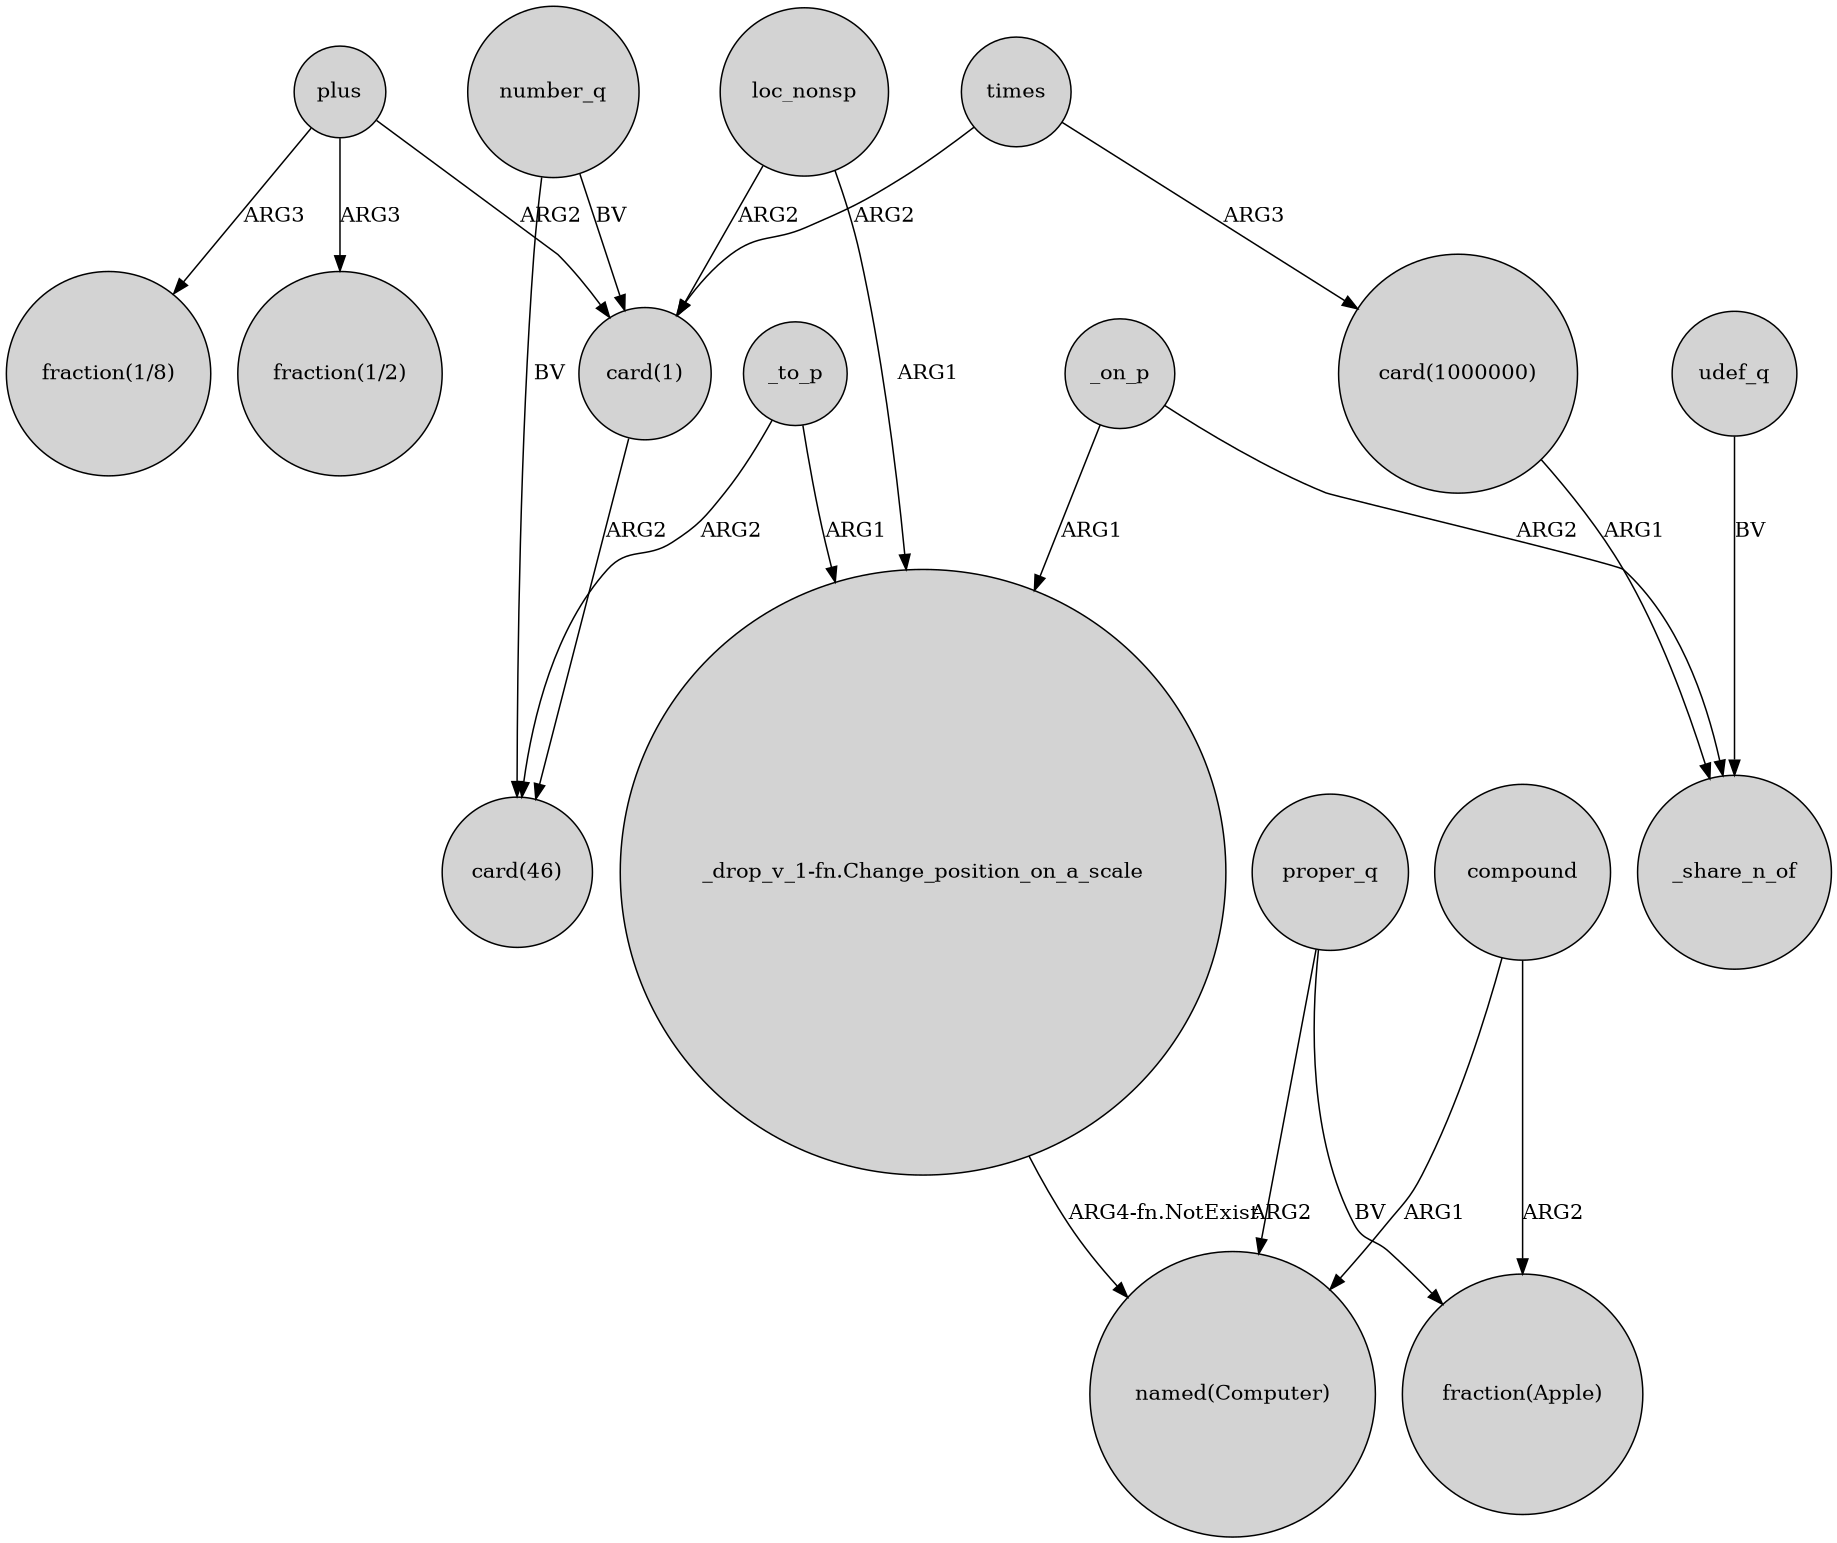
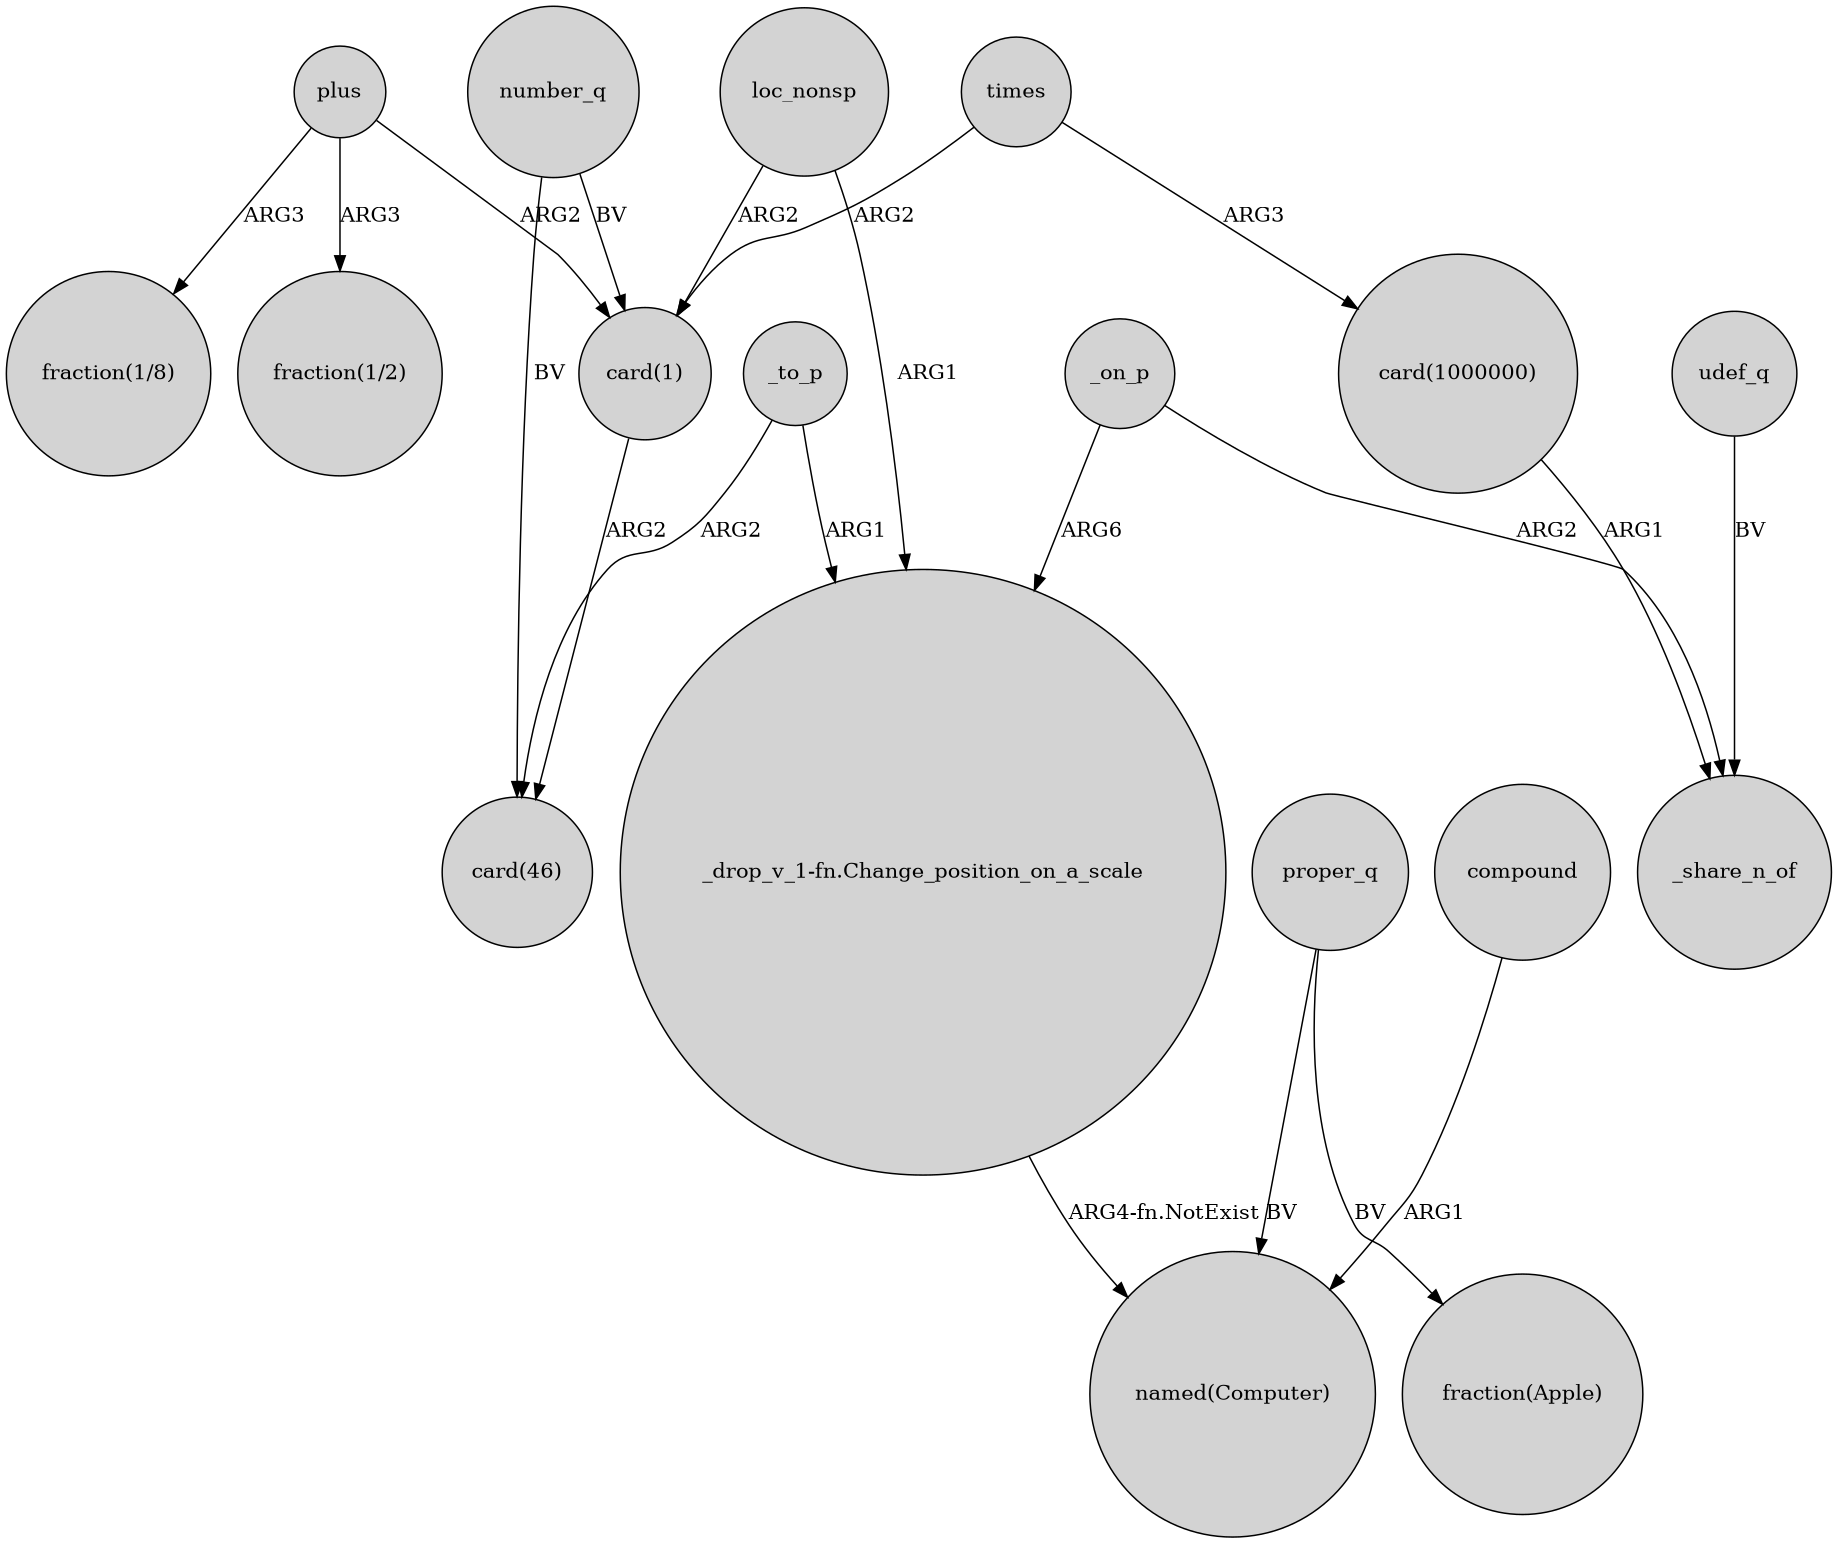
  digraph {
    node [shape=circle style=filled]
    plus
    "card(1)"
    "fraction(1/8)"
    "fraction(1/2)"
    "card(46)"
    _on_p
    _share_n_of
    "_drop_v_1-fn.Change_position_on_a_scale"
    "named(Computer)"
    loc_nonsp
    number_q
    n12 [label="fraction(Apple)"]
    proper_q
    compound
    _to_p
    times
    "card(1000000)"
    udef_q
    plus -> "card(1)" [label=ARG2]
    plus -> "fraction(1/8)" [label=ARG3]
    plus -> "fraction(1/2)" [label=ARG3]
    "card(1)" -> "card(46)" [label=ARG2]
    _on_p -> _share_n_of [label=ARG2]
-   _on_p -> "_drop_v_1-fn.Change_position_on_a_scale" [label=ARG1]
+   _on_p -> "_drop_v_1-fn.Change_position_on_a_scale" [label=ARG6]
    "_drop_v_1-fn.Change_position_on_a_scale" -> "named(Computer)" [label="ARG4-fn.NotExist"]
    loc_nonsp -> "card(1)" [label=ARG2]
    loc_nonsp -> "_drop_v_1-fn.Change_position_on_a_scale" [label=ARG1]
    number_q -> "card(1)" [label=BV]
    number_q -> "card(46)" [label=BV]
-   proper_q -> "named(Computer)" [label=ARG2]
+   proper_q -> "named(Computer)" [label=BV]
    proper_q -> n12 [label=BV]
    compound -> "named(Computer)" [label=ARG1]
-   compound -> n12 [label=ARG2]
    _to_p -> "card(46)" [label=ARG2]
    _to_p -> "_drop_v_1-fn.Change_position_on_a_scale" [label=ARG1]
    times -> "card(1)" [label=ARG2]
    times -> "card(1000000)" [label=ARG3]
    "card(1000000)" -> _share_n_of [label=ARG1]
    udef_q -> _share_n_of [label=BV]
  }
